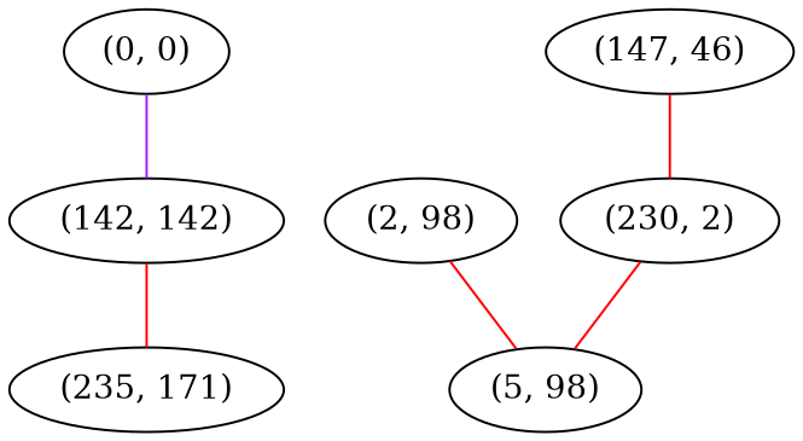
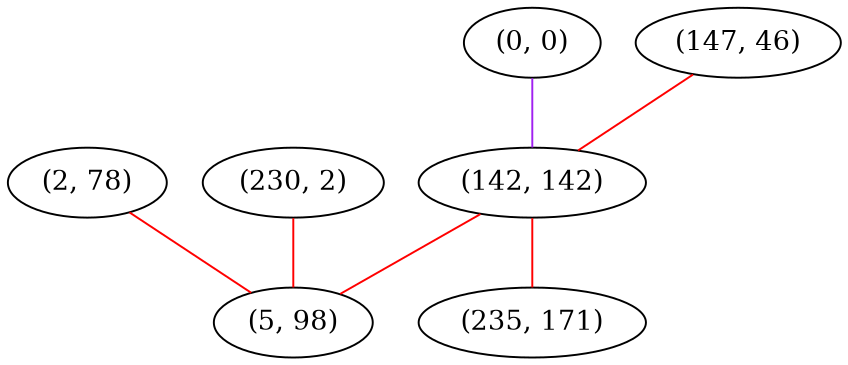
  graph {
    fontname="DejaVu Serif"
    node [fontname="DejaVu Serif"]
    edge [color=red fontname="DejaVu Serif" weight=1]
    "(0, 0)"
    "(142, 142)"
-   "(2, 98)"
+   "(2, 98)" [label="(2, 78)"]
    "(5, 98)"
    "(147, 46)"
    n6 [label="(235, 171)"]
    "(230, 2)"
    "(0, 0)" -- "(142, 142)" [color=purple weight=4]
+   "(142, 142)" -- "(5, 98)"
    "(142, 142)" -- n6
    "(2, 98)" -- "(5, 98)"
-   "(147, 46)" -- "(230, 2)"
+   "(147, 46)" -- "(142, 142)"
    "(230, 2)" -- "(5, 98)"
  }
